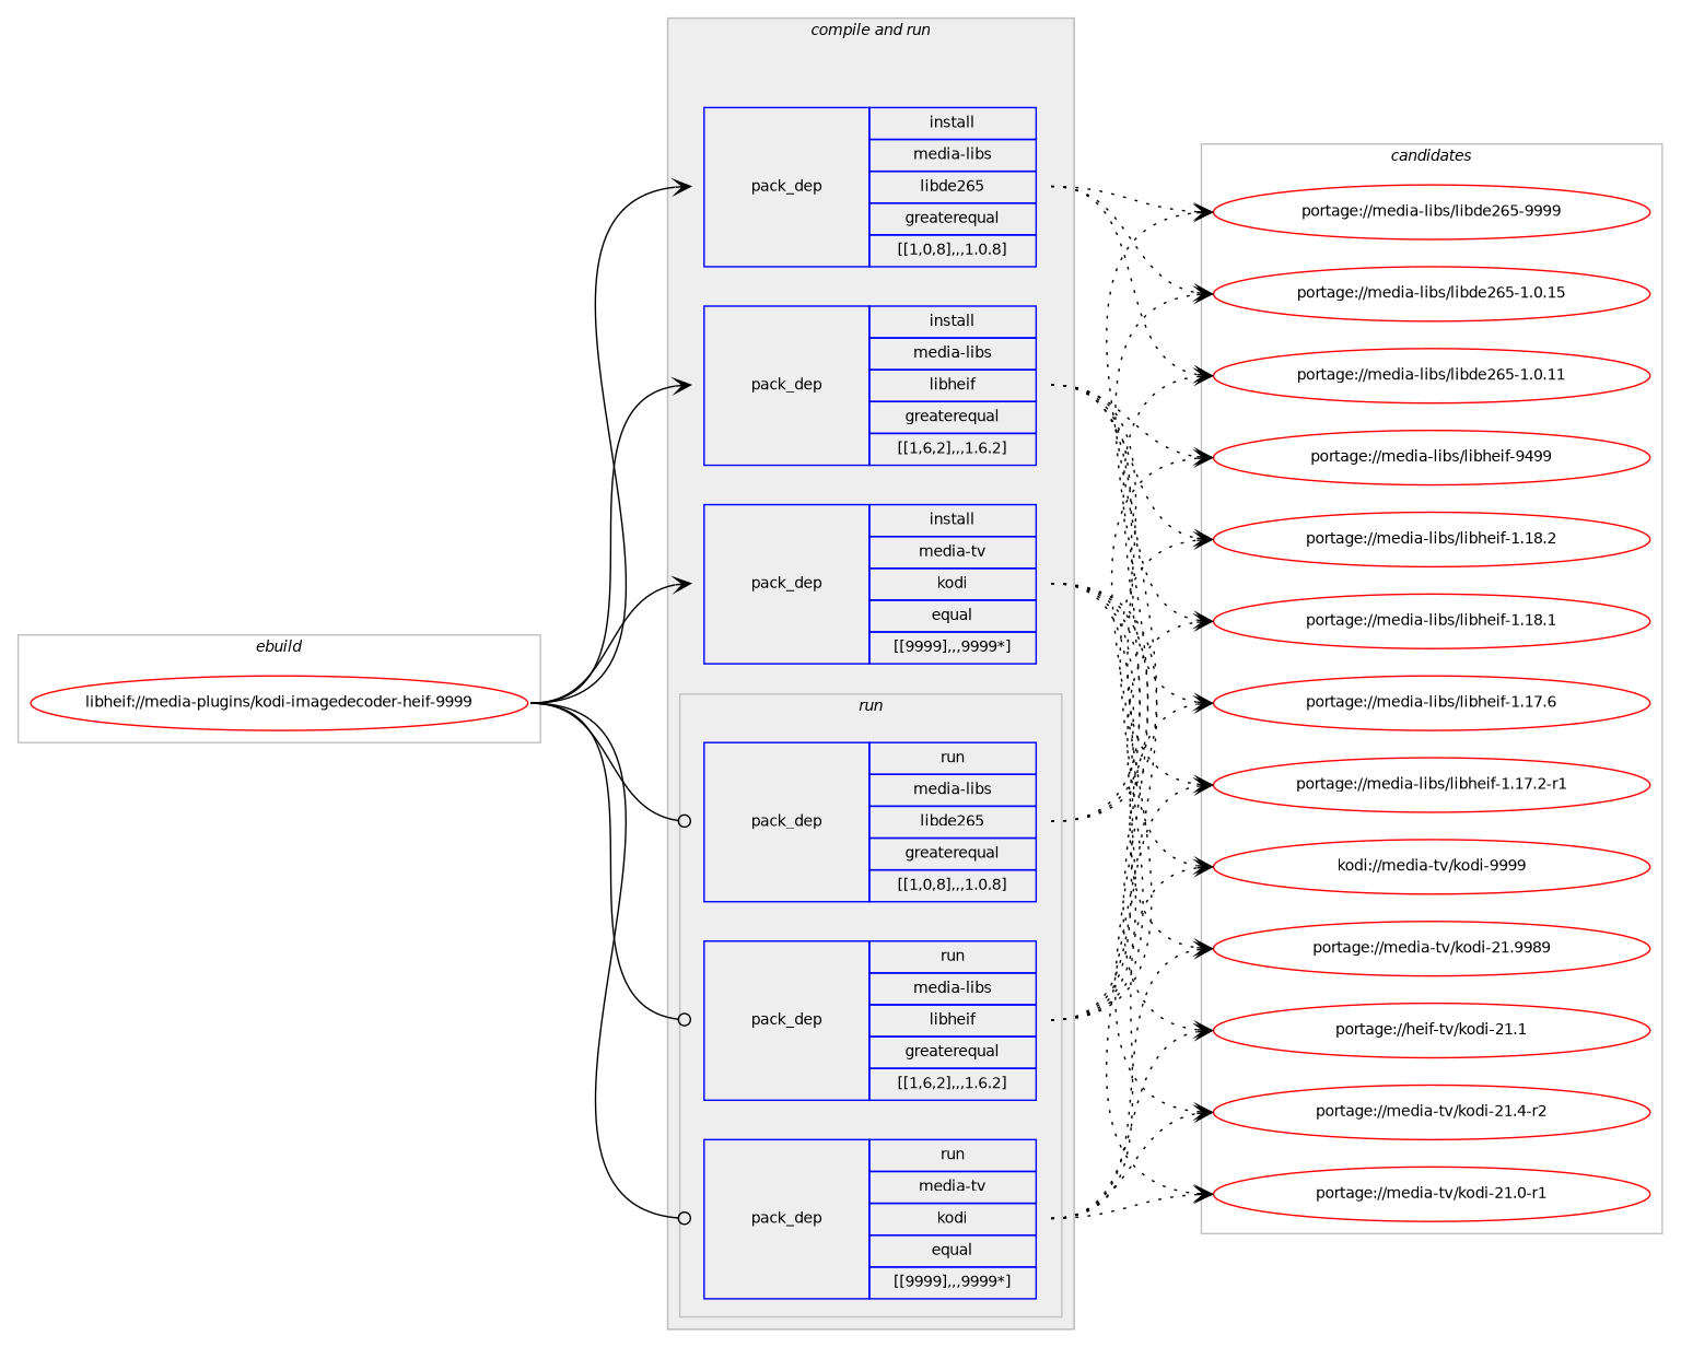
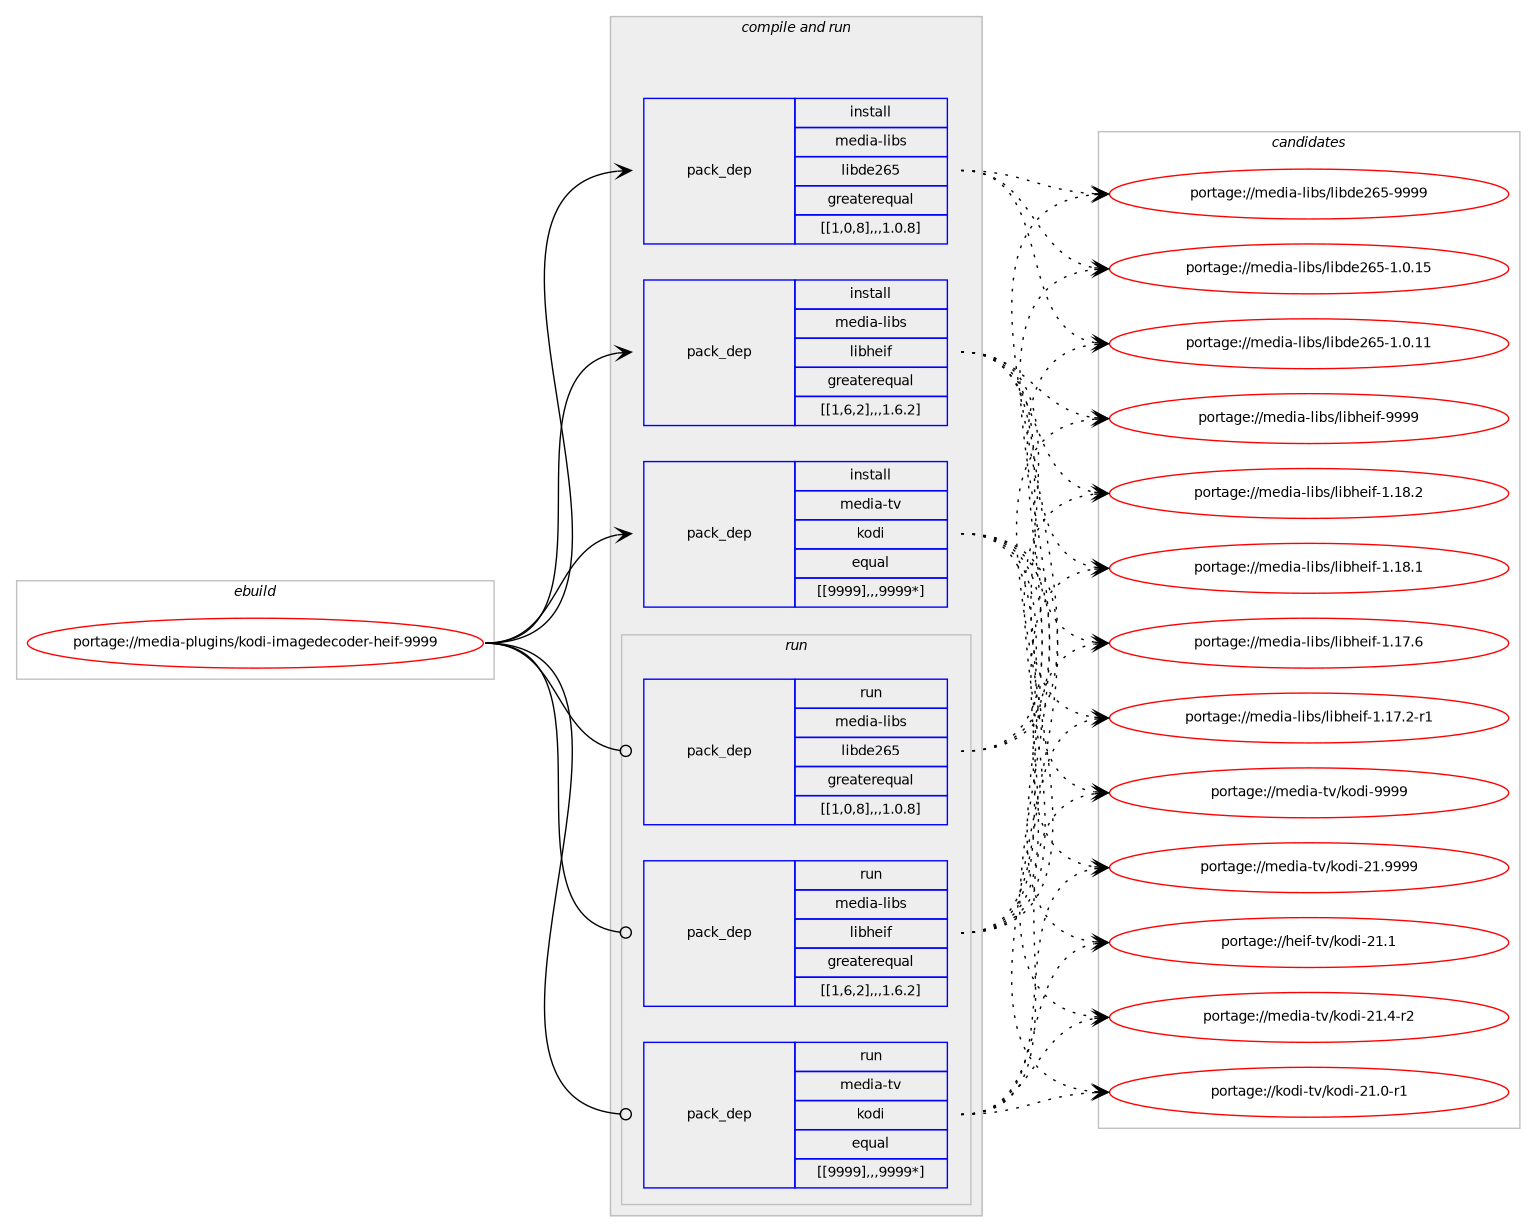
  digraph {
    compound=true
    concentrate=true
    fontname=Helvetica
    fontsize=10
    newrank=true
    rankdir=LR
    ranksep=1.5
    node [color=red fontname=Helvetica fontsize=10]
    edge [arrowhead=vee headport=w style=dotted tailport=e weight=100]
-   n1 [label="libheif://media-plugins/kodi-imagedecoder-heif-9999" width=4]
+   n1 [label="portage://media-plugins/kodi-imagedecoder-heif-9999" width=4]
    n2 [color=blue label=<<TABLE BORDER="0" CELLBORDER="1" CELLSPACING="0" CELLPADDING="4" WIDTH="220"><TR><TD ROWSPAN="6" CELLPADDING="30">pack_dep</TD></TR><TR><TD WIDTH="110">install</TD></TR><TR><TD>media-libs</TD></TR><TR><TD>libde265</TD></TR><TR><TD>greaterequal</TD></TR><TR><TD>[[1,0,8],,,1.0.8]</TD></TR></TABLE>> shape=none]
    n3 [color=blue label=<<TABLE BORDER="0" CELLBORDER="1" CELLSPACING="0" CELLPADDING="4" WIDTH="220"><TR><TD ROWSPAN="6" CELLPADDING="30">pack_dep</TD></TR><TR><TD WIDTH="110">install</TD></TR><TR><TD>media-libs</TD></TR><TR><TD>libheif</TD></TR><TR><TD>greaterequal</TD></TR><TR><TD>[[1,6,2],,,1.6.2]</TD></TR></TABLE>> shape=none]
    n4 [color=blue label=<<TABLE BORDER="0" CELLBORDER="1" CELLSPACING="0" CELLPADDING="4" WIDTH="220"><TR><TD ROWSPAN="6" CELLPADDING="30">pack_dep</TD></TR><TR><TD WIDTH="110">install</TD></TR><TR><TD>media-tv</TD></TR><TR><TD>kodi</TD></TR><TR><TD>equal</TD></TR><TR><TD>[[9999],,,9999*]</TD></TR></TABLE>> shape=none]
    n5 [color=blue label=<<TABLE BORDER="0" CELLBORDER="1" CELLSPACING="0" CELLPADDING="4" WIDTH="220"><TR><TD ROWSPAN="6" CELLPADDING="30">pack_dep</TD></TR><TR><TD WIDTH="110">run</TD></TR><TR><TD>media-libs</TD></TR><TR><TD>libde265</TD></TR><TR><TD>greaterequal</TD></TR><TR><TD>[[1,0,8],,,1.0.8]</TD></TR></TABLE>> shape=none]
    n6 [color=blue label=<<TABLE BORDER="0" CELLBORDER="1" CELLSPACING="0" CELLPADDING="4" WIDTH="220"><TR><TD ROWSPAN="6" CELLPADDING="30">pack_dep</TD></TR><TR><TD WIDTH="110">run</TD></TR><TR><TD>media-libs</TD></TR><TR><TD>libheif</TD></TR><TR><TD>greaterequal</TD></TR><TR><TD>[[1,6,2],,,1.6.2]</TD></TR></TABLE>> shape=none]
    n7 [color=blue label=<<TABLE BORDER="0" CELLBORDER="1" CELLSPACING="0" CELLPADDING="4" WIDTH="220"><TR><TD ROWSPAN="6" CELLPADDING="30">pack_dep</TD></TR><TR><TD WIDTH="110">run</TD></TR><TR><TD>media-tv</TD></TR><TR><TD>kodi</TD></TR><TR><TD>equal</TD></TR><TR><TD>[[9999],,,9999*]</TD></TR></TABLE>> shape=none]
    n8 [label="portage://media-libs/libde265-9999" width=4]
    n9 [label="portage://media-libs/libde265-1.0.15" width=4]
    n10 [label="portage://media-libs/libde265-1.0.11" width=4]
-   n11 [label="portage://media-libs/libheif-9499" width=4]
+   n11 [label="portage://media-libs/libheif-9999" width=4]
    n12 [label="portage://media-libs/libheif-1.18.2" width=4]
    n13 [label="portage://media-libs/libheif-1.18.1" width=4]
    n14 [label="portage://media-libs/libheif-1.17.6" width=4]
    n15 [label="portage://media-libs/libheif-1.17.2-r1" width=4]
-   n16 [label="kodi://media-tv/kodi-9999" width=4]
-   n17 [label="portage://media-tv/kodi-21.9989" width=4]
+   n16 [label="portage://media-tv/kodi-9999" width=4]
+   n17 [label="portage://media-tv/kodi-21.9999" width=4]
    n18 [label="portage://heif-tv/kodi-21.1" width=4]
    n19 [label="portage://media-tv/kodi-21.4-r2" width=4]
-   n20 [label="portage://media-tv/kodi-21.0-r1" width=4]
+   n20 [label="portage://kodi-tv/kodi-21.0-r1" width=4]
    subgraph cluster_1 {
      color=gray
      label=<<i>ebuild</i>>
      n1
    }
    subgraph cluster_2 {
      color=gray
      label=<<i>dependencies</i>>
      subgraph cluster_3 {
        color=gray
        fillcolor="#eeeeee"
        label=<<i>compile</i>>
        style=filled
        subgraph sub_4 {
          color=gray
          fillcolor="#eeeeee"
          label=<<i>compile</i>>
          style=filled
          n2
        }
        subgraph sub_5 {
          color=gray
          fillcolor="#eeeeee"
          label=<<i>compile</i>>
          style=filled
          n3
        }
        subgraph sub_6 {
          color=gray
          fillcolor="#eeeeee"
          label=<<i>compile</i>>
          style=filled
          n4
        }
      }
      subgraph cluster_7 {
        color=gray
        fillcolor="#eeeeee"
        label=<<i>compile and run</i>>
        style=filled
      }
      subgraph cluster_8 {
        color=gray
        fillcolor="#eeeeee"
        label=<<i>run</i>>
        style=filled
        subgraph sub_9 {
          color=gray
          fillcolor="#eeeeee"
          label=<<i>run</i>>
          style=filled
          n5
        }
        subgraph sub_10 {
          color=gray
          fillcolor="#eeeeee"
          label=<<i>run</i>>
          style=filled
          n6
        }
        subgraph sub_11 {
          color=gray
          fillcolor="#eeeeee"
          label=<<i>run</i>>
          style=filled
          n7
        }
      }
    }
    subgraph cluster_12 {
      color=gray
      label=<<i>candidates</i>>
      rank=same
      subgraph sub_13 {
        color=black
        label=<<i>candidates</i>>
        nodesep=1
        rank=same
        n8
        n9
        n10
      }
      subgraph sub_14 {
        color=black
        label=<<i>candidates</i>>
        nodesep=1
        rank=same
        n11
        n12
        n13
        n14
        n15
      }
      subgraph sub_15 {
        color=black
        label=<<i>candidates</i>>
        nodesep=1
        rank=same
        n16
        n17
        n18
        n19
        n20
      }
      subgraph sub_16 {
        color=black
        label=<<i>candidates</i>>
        nodesep=1
        rank=same
        n8
        n9
        n10
      }
      subgraph sub_17 {
        color=black
        label=<<i>candidates</i>>
        nodesep=1
        rank=same
        n11
        n12
        n13
        n14
        n15
      }
      subgraph sub_18 {
        color=black
        label=<<i>candidates</i>>
        nodesep=1
        rank=same
        n16
        n17
        n18
        n19
        n20
      }
    }
    n1 -> n2 [style=solid weight=20]
    n1 -> n3 [style=solid weight=20]
    n1 -> n4 [style=solid weight=20]
    n1 -> n5 [arrowhead=odot style=solid weight=20]
    n1 -> n6 [arrowhead=odot style=solid weight=20]
    n1 -> n7 [arrowhead=odot style=solid weight=20]
    n2 -> n8
    n2 -> n9
    n2 -> n10
    n3 -> n11
    n3 -> n12
    n3 -> n13
    n3 -> n14
    n3 -> n15
    n4 -> n16
    n4 -> n17
    n4 -> n18
    n4 -> n19
    n4 -> n20
    n5 -> n8
    n5 -> n9
    n5 -> n10
    n6 -> n11
    n6 -> n12
    n6 -> n13
    n6 -> n14
    n6 -> n15
    n7 -> n16
    n7 -> n17
    n7 -> n18
    n7 -> n19
    n7 -> n20
  }
